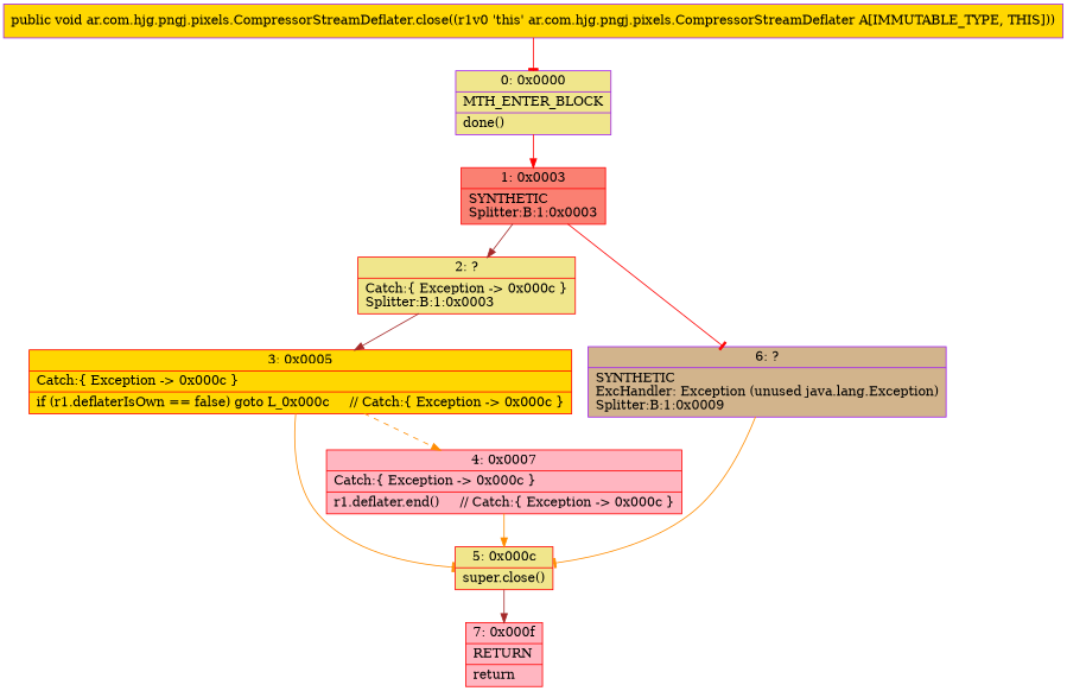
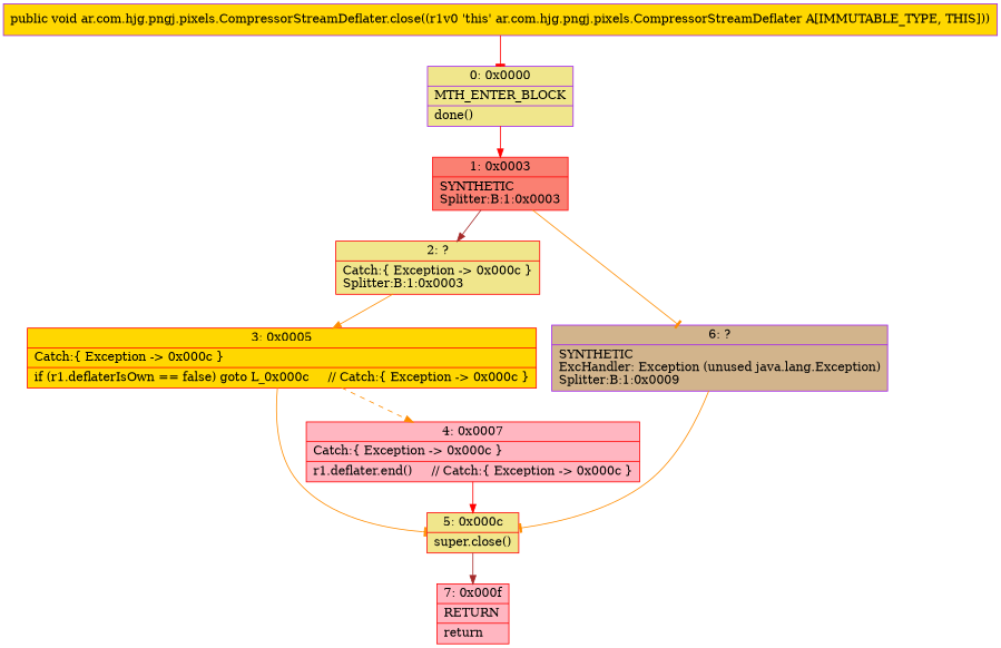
  digraph {
    node [color=red fillcolor=khaki shape=record style=filled]
    edge [arrowhead=normal color=red]
    n1 [color=purple label="{0\:\ 0x0000|MTH_ENTER_BLOCK\l|done()\l}"]
    n2 [fillcolor=salmon label="{1\:\ 0x0003|SYNTHETIC\lSplitter:B:1:0x0003\l}"]
    n3 [label="{2\:\ ?|Catch:\{ Exception \-\> 0x000c \}\lSplitter:B:1:0x0003\l}"]
    n4 [color=purple fillcolor=tan label="{6\:\ ?|SYNTHETIC\lExcHandler: Exception (unused java.lang.Exception)\lSplitter:B:1:0x0009\l}"]
    n5 [fillcolor=gold label="{3\:\ 0x0005|Catch:\{ Exception \-\> 0x000c \}\l|if (r1.deflaterIsOwn == false) goto L_0x000c     \/\/ Catch:\{ Exception \-\> 0x000c \}\l}"]
    n6 [label="{5\:\ 0x000c|super.close()\l}"]
    n7 [fillcolor=lightpink label="{4\:\ 0x0007|Catch:\{ Exception \-\> 0x000c \}\l|r1.deflater.end()     \/\/ Catch:\{ Exception \-\> 0x000c \}\l}"]
    n8 [fillcolor=lightpink label="{7\:\ 0x000f|RETURN\l|return\l}"]
    n9 [color=purple fillcolor=gold label="{public void ar.com.hjg.pngj.pixels.CompressorStreamDeflater.close((r1v0 'this' ar.com.hjg.pngj.pixels.CompressorStreamDeflater A[IMMUTABLE_TYPE, THIS])) }"]
    n1 -> n2
    n2 -> n3 [color=brown]
-   n2 -> n4 [arrowhead=tee]
-   n3 -> n5 [color=brown]
+   n2 -> n4 [arrowhead=tee color=darkorange]
+   n3 -> n5 [color=darkorange]
    n4 -> n6 [arrowhead=tee color=darkorange]
    n5 -> n6 [arrowhead=tee color=darkorange]
    n5 -> n7 [color=darkorange style=dashed]
    n6 -> n8 [color=brown]
-   n7 -> n6 [color=darkorange]
+   n7 -> n6
    n9 -> n1 [arrowhead=tee]
  }
